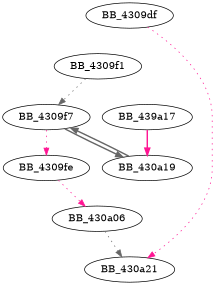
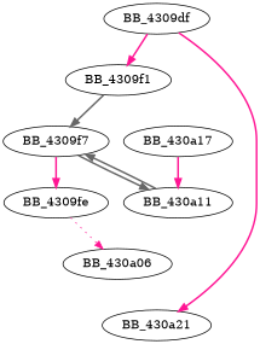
  digraph {
    edge [color=deeppink style=bold]
    BB_4309df
    BB_4309f1
    BB_430a21
    BB_4309f7
    BB_4309fe
-   BB_430a19
+   BB_430a19 [label=BB_430a11]
    BB_430a06
-   BB_430a17 [label=BB_439a17]
-   BB_4309df -> BB_430a21 [style=dotted]
-   BB_4309f1 -> BB_4309f7 [color=gray40 style=dotted]
-   BB_4309f7 -> BB_4309fe [style=dotted]
+   BB_430a17
+   BB_4309df -> BB_4309f1
+   BB_4309df -> BB_430a21
+   BB_4309f1 -> BB_4309f7 [color=gray40]
+   BB_4309f7 -> BB_4309fe
    BB_4309f7 -> BB_430a19 [color=gray40]
    BB_4309fe -> BB_430a06 [style=dotted]
    BB_430a19 -> BB_4309f7 [color=gray40]
-   BB_430a06 -> BB_430a21 [color=gray40 style=dotted]
    BB_430a17 -> BB_430a19
  }
